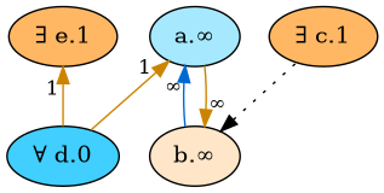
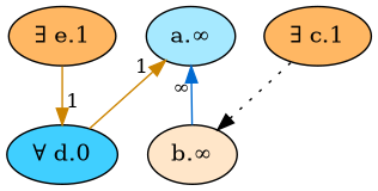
  digraph {
    node [fillcolor="#ffb763" fontsize=14 style=filled]
    edge [color="#cc8400" dir=back fontsize=12 labeldistance=1.5 style=solid taillabel=1]
    n1 [fillcolor="#40cfff" label="∀ d.0"]
    n2 [label="∃ e.1"]
    n3 [label="∃ c.1"]
    n4 [fillcolor="#a6e9ff" label="a.∞"]
    n5 [fillcolor="#ffe6c9" label="b.∞"]
    subgraph sub_1 {
      rank=max
      n1
    }
    subgraph sub_2 {
      rank=min
      n2
      n3
    }
-   n2 -> n1
+   n1 -> n2
    n4 -> n1
    n4 -> n5 [color="#006ad1" taillabel="∞"]
    n5 -> n3 [color=black constraint=false style=dotted taillabel=""]
-   n5 -> n4 [taillabel="∞"]
  }
